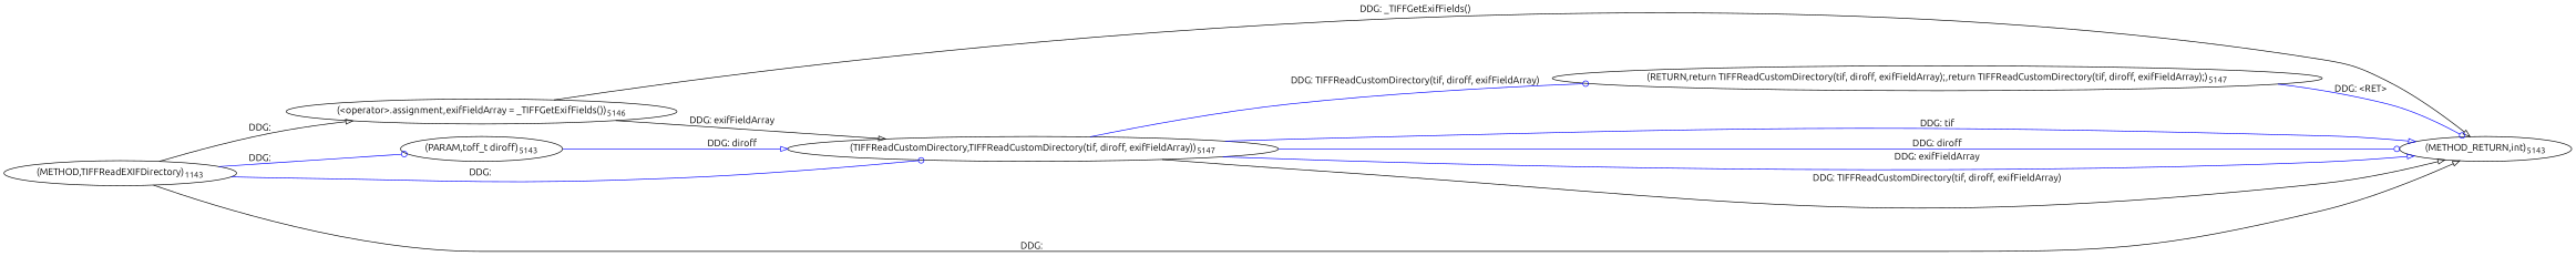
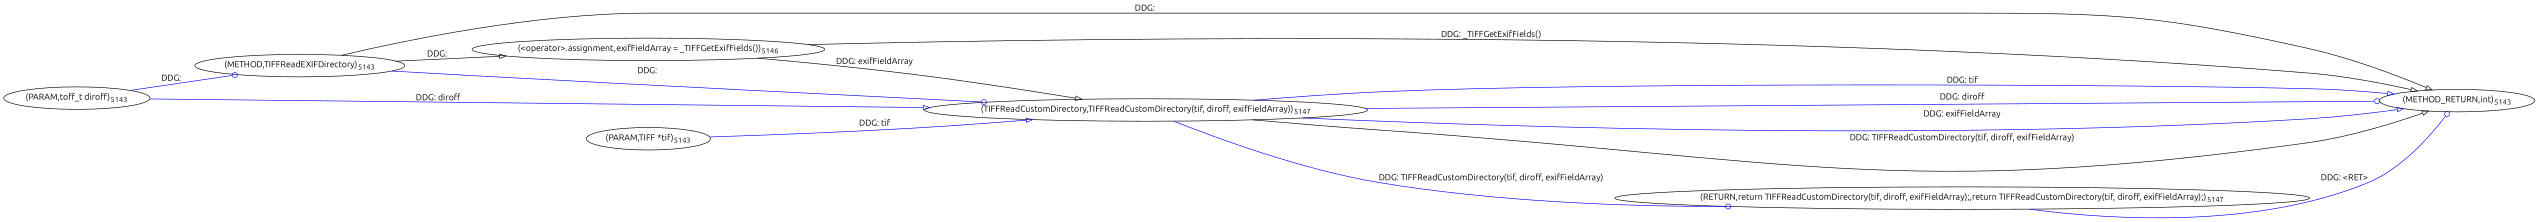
  digraph {
    fontname=Ubuntu
    rankdir=LR
    node [fontname=Ubuntu]
    edge [arrowhead=onormal color=blue fontname=Ubuntu]
-   n1 [label=<(METHOD,TIFFReadEXIFDirectory)<SUB>1143</SUB>>]
+   n1 [label=<(METHOD,TIFFReadEXIFDirectory)<SUB>5143</SUB>>]
    n2 [label=<(PARAM,toff_t diroff)<SUB>5143</SUB>>]
    n3 [label=<(&lt;operator&gt;.assignment,exifFieldArray = _TIFFGetExifFields())<SUB>5146</SUB>>]
    n4 [label=<(TIFFReadCustomDirectory,TIFFReadCustomDirectory(tif, diroff, exifFieldArray))<SUB>5147</SUB>>]
    n5 [label=<(METHOD_RETURN,int)<SUB>5143</SUB>>]
+   n6 [label=<(PARAM,TIFF *tif)<SUB>5143</SUB>>]
    n7 [label=<(RETURN,return TIFFReadCustomDirectory(tif, diroff, exifFieldArray);,return TIFFReadCustomDirectory(tif, diroff, exifFieldArray);)<SUB>5147</SUB>>]
-   n1 -> n2 [arrowhead=odot label="DDG: "]
+   n2 -> n1 [arrowhead=odot label="DDG: "]
    n1 -> n3 [color=black label="DDG: "]
    n1 -> n4 [arrowhead=odot label="DDG: "]
    n1 -> n5 [color=black label="DDG: "]
    n2 -> n4 [label="DDG: diroff"]
    n3 -> n4 [color=black label="DDG: exifFieldArray"]
    n3 -> n5 [color=black label="DDG: _TIFFGetExifFields()"]
    n4 -> n5 [label="DDG: tif"]
    n4 -> n5 [arrowhead=odot label="DDG: diroff"]
    n4 -> n5 [label="DDG: exifFieldArray"]
    n4 -> n5 [color=black label="DDG: TIFFReadCustomDirectory(tif, diroff, exifFieldArray)"]
    n4 -> n7 [arrowhead=odot label="DDG: TIFFReadCustomDirectory(tif, diroff, exifFieldArray)"]
+   n6 -> n4 [label="DDG: tif"]
    n7 -> n5 [arrowhead=odot label="DDG: &lt;RET&gt;"]
  }
